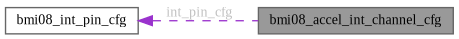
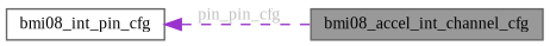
  digraph {
    rankdir=LR
    fontname="Liberation Serif"
    node [color=gray40 fontname="Liberation Serif" fontsize=10 shape=box style=filled]
    n1 [fillcolor=grey60 fontcolor=black height=0.2 label=bmi08_accel_int_channel_cfg width=0.4]
    n2 [fillcolor=white height=0.2 label=bmi08_int_pin_cfg width=0.4]
-   n2 -> n1 [color=darkorchid3 dir=back fontcolor=grey fontname="Liberation Serif" fontsize=10 label=" int_pin_cfg" labelfontname=Helvetica labelfontsize=10 style=dashed]
+   n2 -> n1 [color=darkorchid3 dir=back fontcolor=grey fontname="Liberation Serif" fontsize=10 label=" pin_pin_cfg" labelfontname=Helvetica labelfontsize=10 style=dashed]
  }
